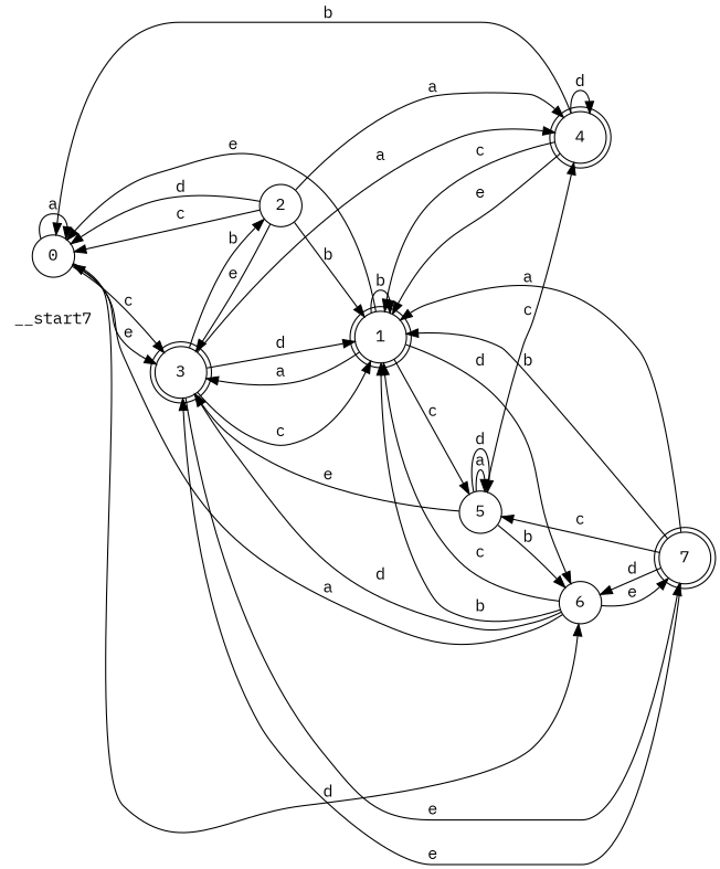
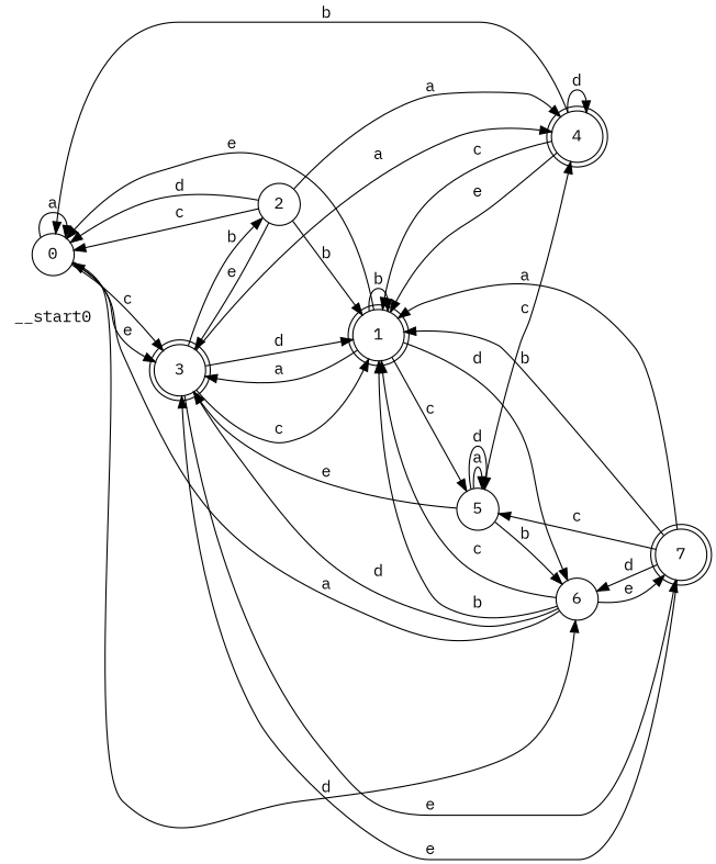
  digraph {
    fontname="IBM Plex Mono"
    rankdir=LR
    node [fontname="IBM Plex Mono" shape=circle color=black fillcolor=white style=filled]
    edge [fontname="IBM Plex Mono"]
-   __start0 [shape=none label=__start7 color="" fillcolor="" style=""]
+   __start0 [shape=none color="" fillcolor="" style=""]
    n2 [label=0]
    n3 [label=3 shape=doublecircle style="rounded,filled"]
    n4 [label=6]
    n5 [label=1 shape=doublecircle style="rounded,filled"]
    n6 [label=2]
    n7 [label=4 shape=doublecircle style="rounded,filled"]
    n8 [label=7 shape=doublecircle style="rounded,filled"]
    n9 [label=5]
    n2 -> n2 [label=a]
    n2 -> n3 [label=c]
    n2 -> n3 [label=e]
    n2 -> n4 [label=d]
    n3 -> n5 [label=c]
    n3 -> n5 [label=d]
    n3 -> n6 [label=b]
    n3 -> n7 [label=a]
    n3 -> n8 [label=e]
    n4 -> n2 [label=a]
    n4 -> n3 [label=d]
    n4 -> n5 [label=b]
    n4 -> n5 [label=c]
    n4 -> n8 [label=e]
    n5 -> n2 [label=e]
    n5 -> n3 [label=a]
    n5 -> n4 [label=d]
    n5 -> n5 [label=b]
    n5 -> n9 [label=c]
    n6 -> n2 [label=c]
    n6 -> n2 [label=d]
    n6 -> n3 [label=e]
    n6 -> n5 [label=b]
    n6 -> n7 [label=a]
    n7 -> n2 [label=b]
    n7 -> n5 [label=c]
    n7 -> n5 [label=e]
    n7 -> n7 [label=d]
    n8 -> n3 [label=e]
    n8 -> n4 [label=d]
    n8 -> n5 [label=a]
    n8 -> n5 [label=b]
    n8 -> n9 [label=c]
    n9 -> n3 [label=e]
    n9 -> n4 [label=b]
    n9 -> n7 [label=c]
    n9 -> n9 [label=a]
    n9 -> n9 [label=d]
  }
